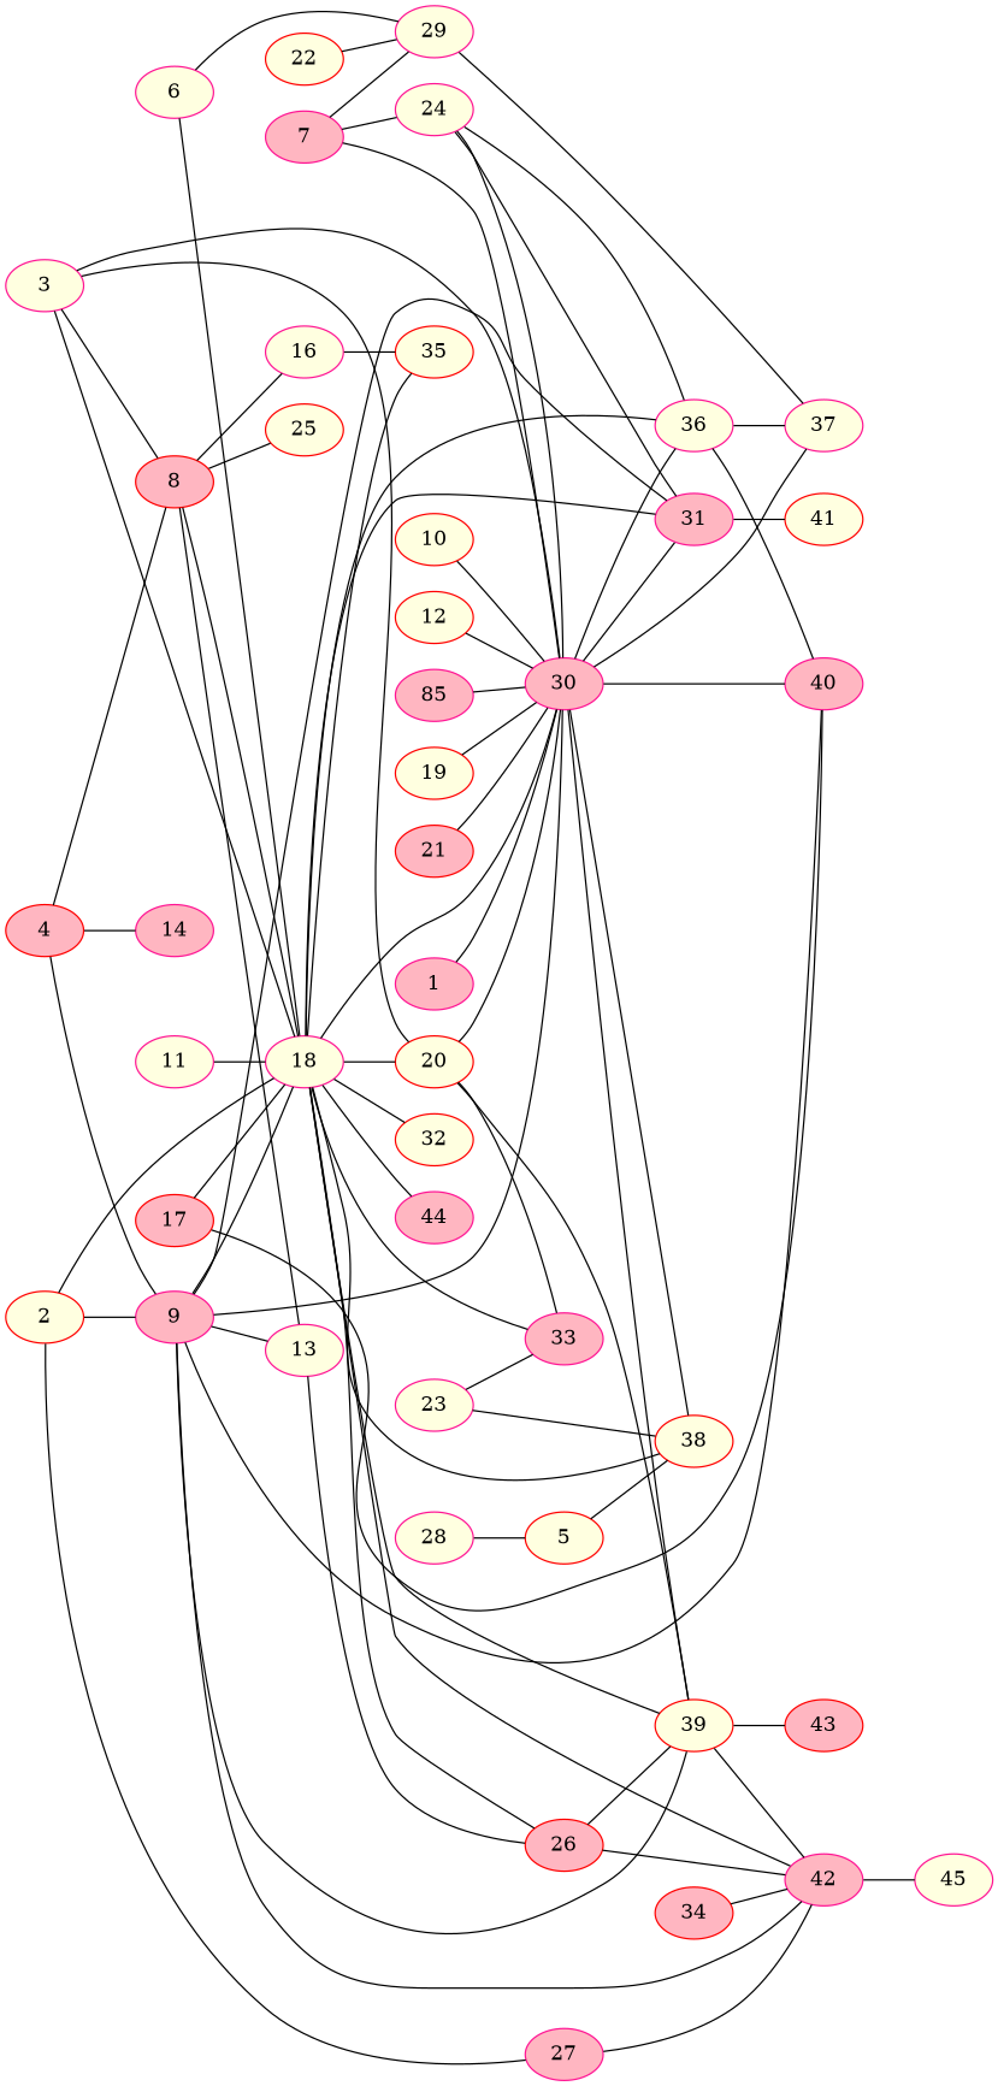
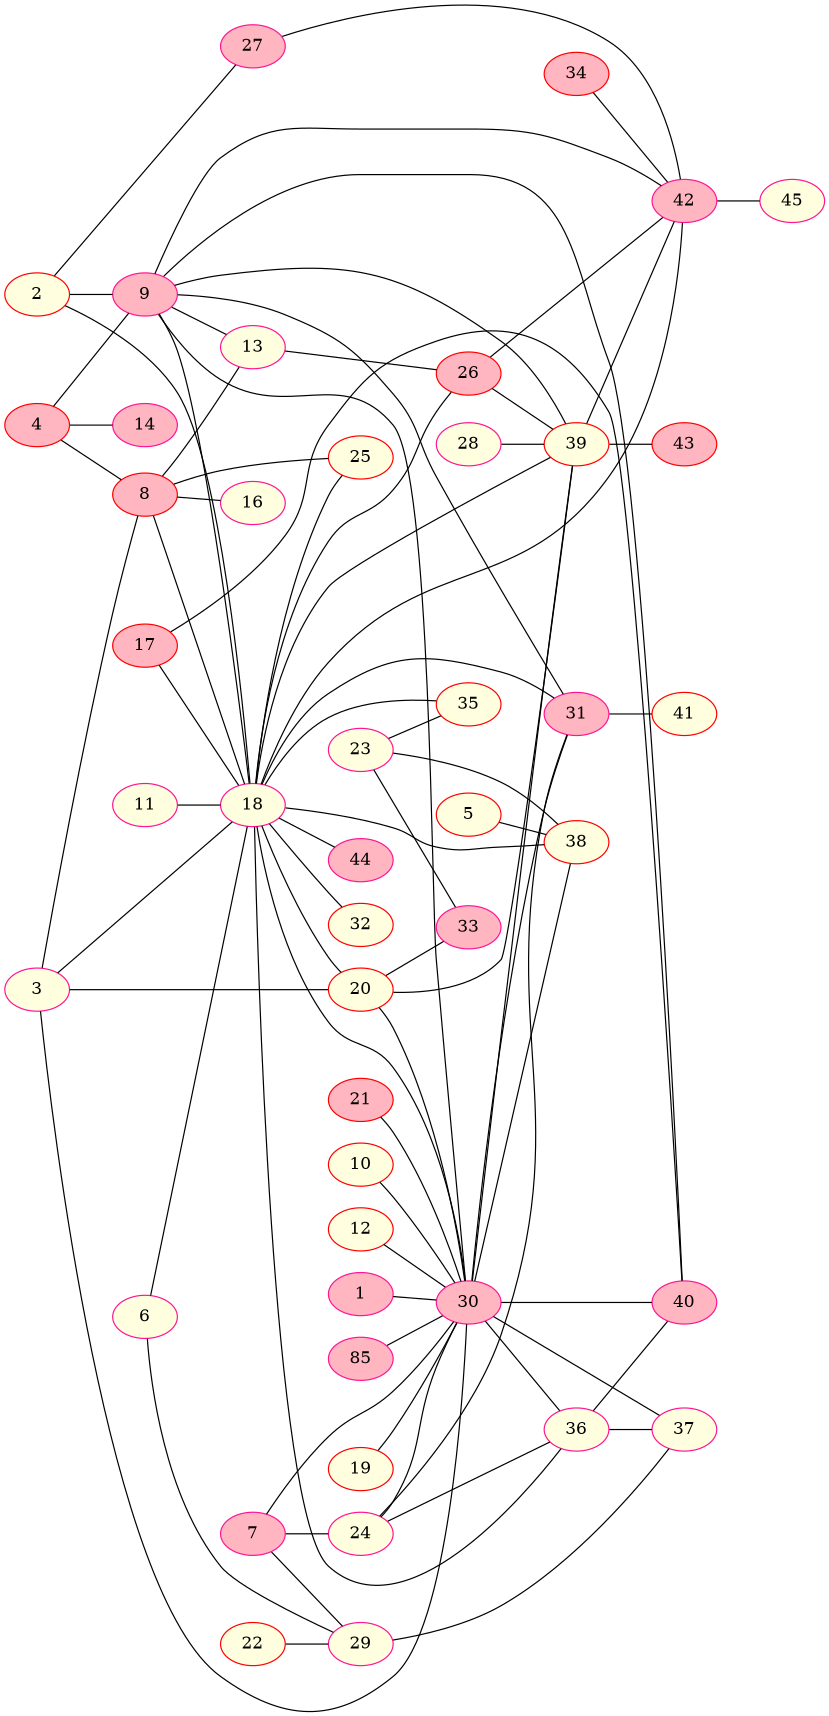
  graph {
    rankdir=LR
    node [color=deeppink fillcolor=lightyellow style=filled]
    edge [weight=1.0]
    1 [fillcolor=lightpink]
    30 [fillcolor=lightpink]
    38 [color=red]
    31 [fillcolor=lightpink]
    39 [color=red]
    40 [fillcolor=lightpink]
    36
    37
    2 [color=red]
    9 [fillcolor=lightpink]
    18
    27 [fillcolor=lightpink]
    42 [fillcolor=lightpink]
    13
    20 [color=red]
    26 [color=red fillcolor=lightpink]
    32 [color=red]
    33 [fillcolor=lightpink]
    35 [color=red]
    44 [fillcolor=lightpink]
    3
    8 [color=red fillcolor=lightpink]
    16
    25 [color=red]
    4 [color=red fillcolor=lightpink]
    14 [fillcolor=lightpink]
    5 [color=red]
    6
    29
    45
    7 [fillcolor=lightpink]
    24
    41 [color=red]
    43 [color=red fillcolor=lightpink]
    10 [color=red]
    11
    12 [color=red]
    n38 [fillcolor=lightpink label=85]
    17 [color=red fillcolor=lightpink]
    19 [color=red]
    21 [color=red fillcolor=lightpink]
    22 [color=red]
    23
    28
    34 [color=red fillcolor=lightpink]
    1 -- 30
    30 -- 38
    30 -- 31
    30 -- 39
    30 -- 40
    30 -- 36 [weight=2.0]
    30 -- 37
    31 -- 41
    39 -- 42
    39 -- 43 [weight=2.0]
    36 -- 40 [weight=2.0]
    36 -- 37
    2 -- 9
    2 -- 18
    2 -- 27
    9 -- 30
    9 -- 31
    9 -- 39
    9 -- 40
    9 -- 18
    9 -- 42
    9 -- 13
    18 -- 30
    18 -- 38
    18 -- 31
    18 -- 39
    18 -- 36 [weight=3.0]
    18 -- 42
    18 -- 20
    18 -- 26
    18 -- 32
-   18 -- 33
+   18 -- 25
    18 -- 35
    18 -- 44
    27 -- 42
    42 -- 45
    13 -- 26
    20 -- 30 [weight=2.0]
    20 -- 39
    20 -- 33
    26 -- 39
    26 -- 42
    3 -- 30 [weight=3.0]
    3 -- 18 [weight=2.0]
    3 -- 20
    3 -- 8
    8 -- 18
    8 -- 13
    8 -- 16
    8 -- 25
    4 -- 9
    4 -- 8
    4 -- 14
    5 -- 38
    6 -- 18
    6 -- 29
    29 -- 37
    7 -- 30
    7 -- 29
    7 -- 24
    24 -- 30
    24 -- 31
    24 -- 36
    10 -- 30
    11 -- 18
    12 -- 30
    n38 -- 30
    17 -- 40
    17 -- 18
    19 -- 30 [weight=2.0]
    21 -- 30
    22 -- 29
    23 -- 38
    23 -- 33
-   16 -- 35
-   28 -- 5
+   23 -- 35
+   28 -- 39
    34 -- 42
  }
